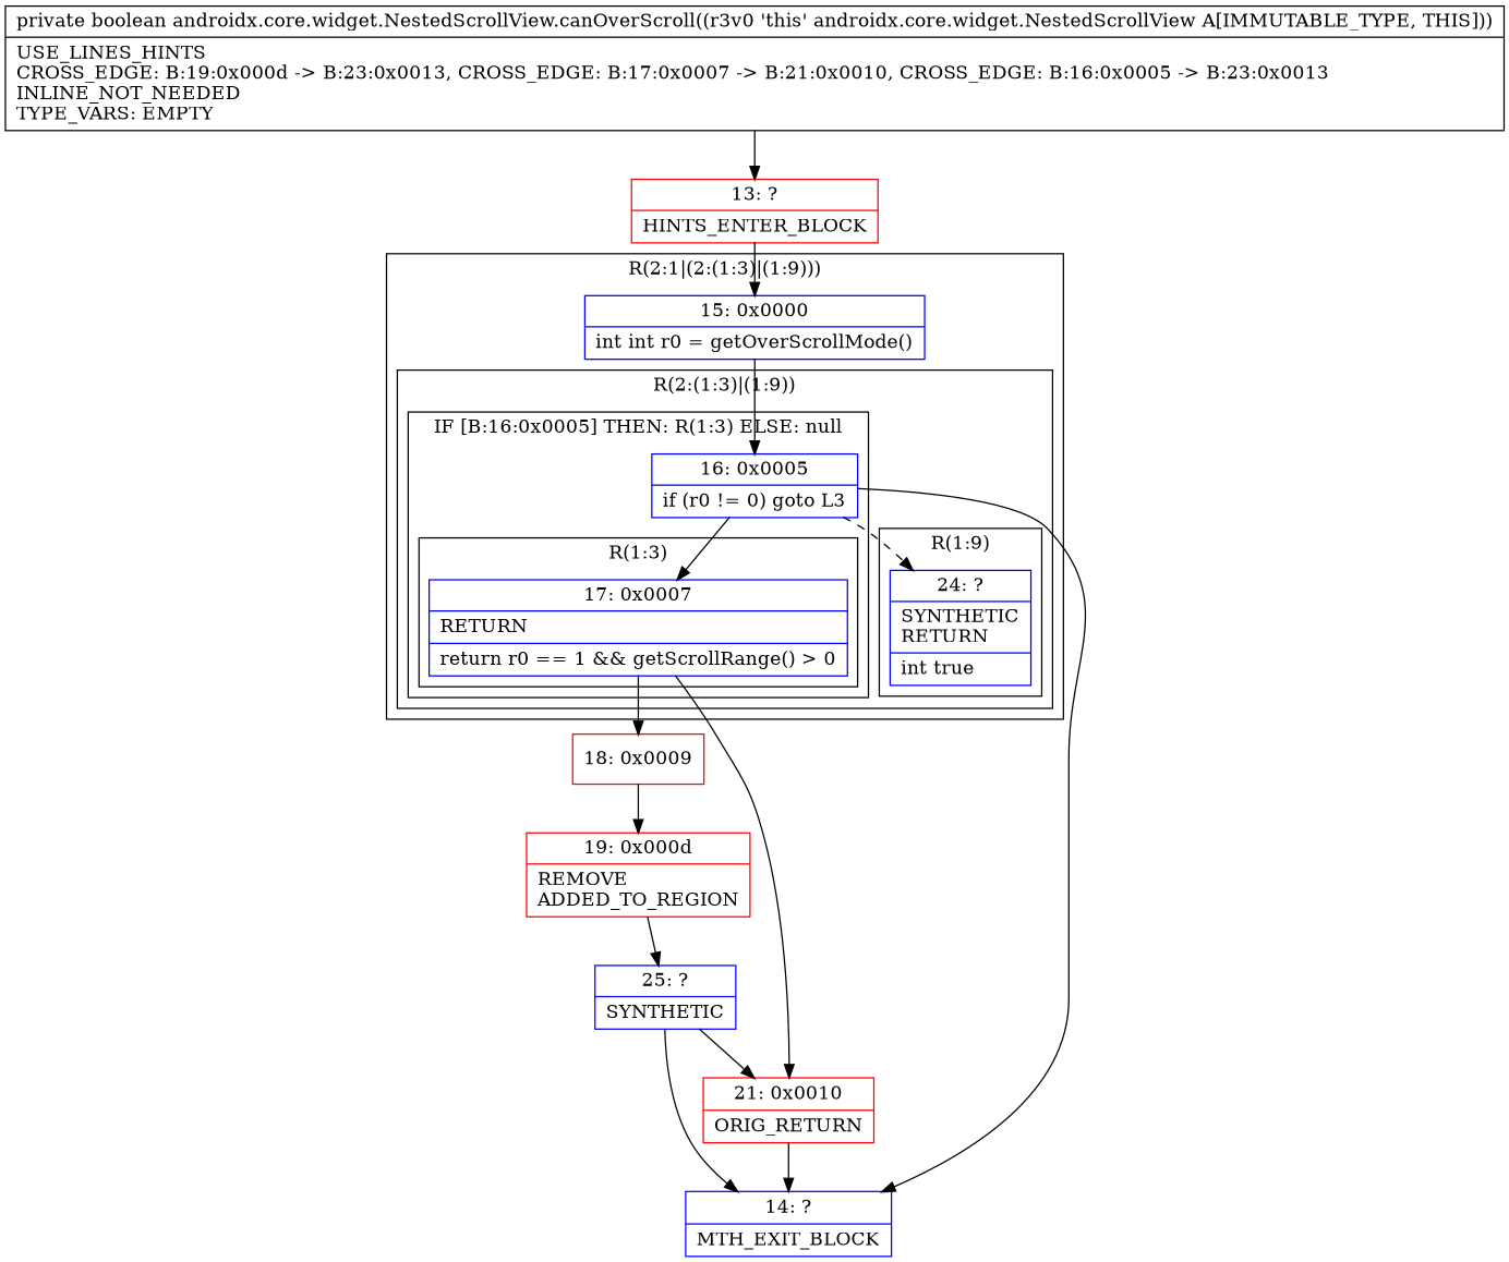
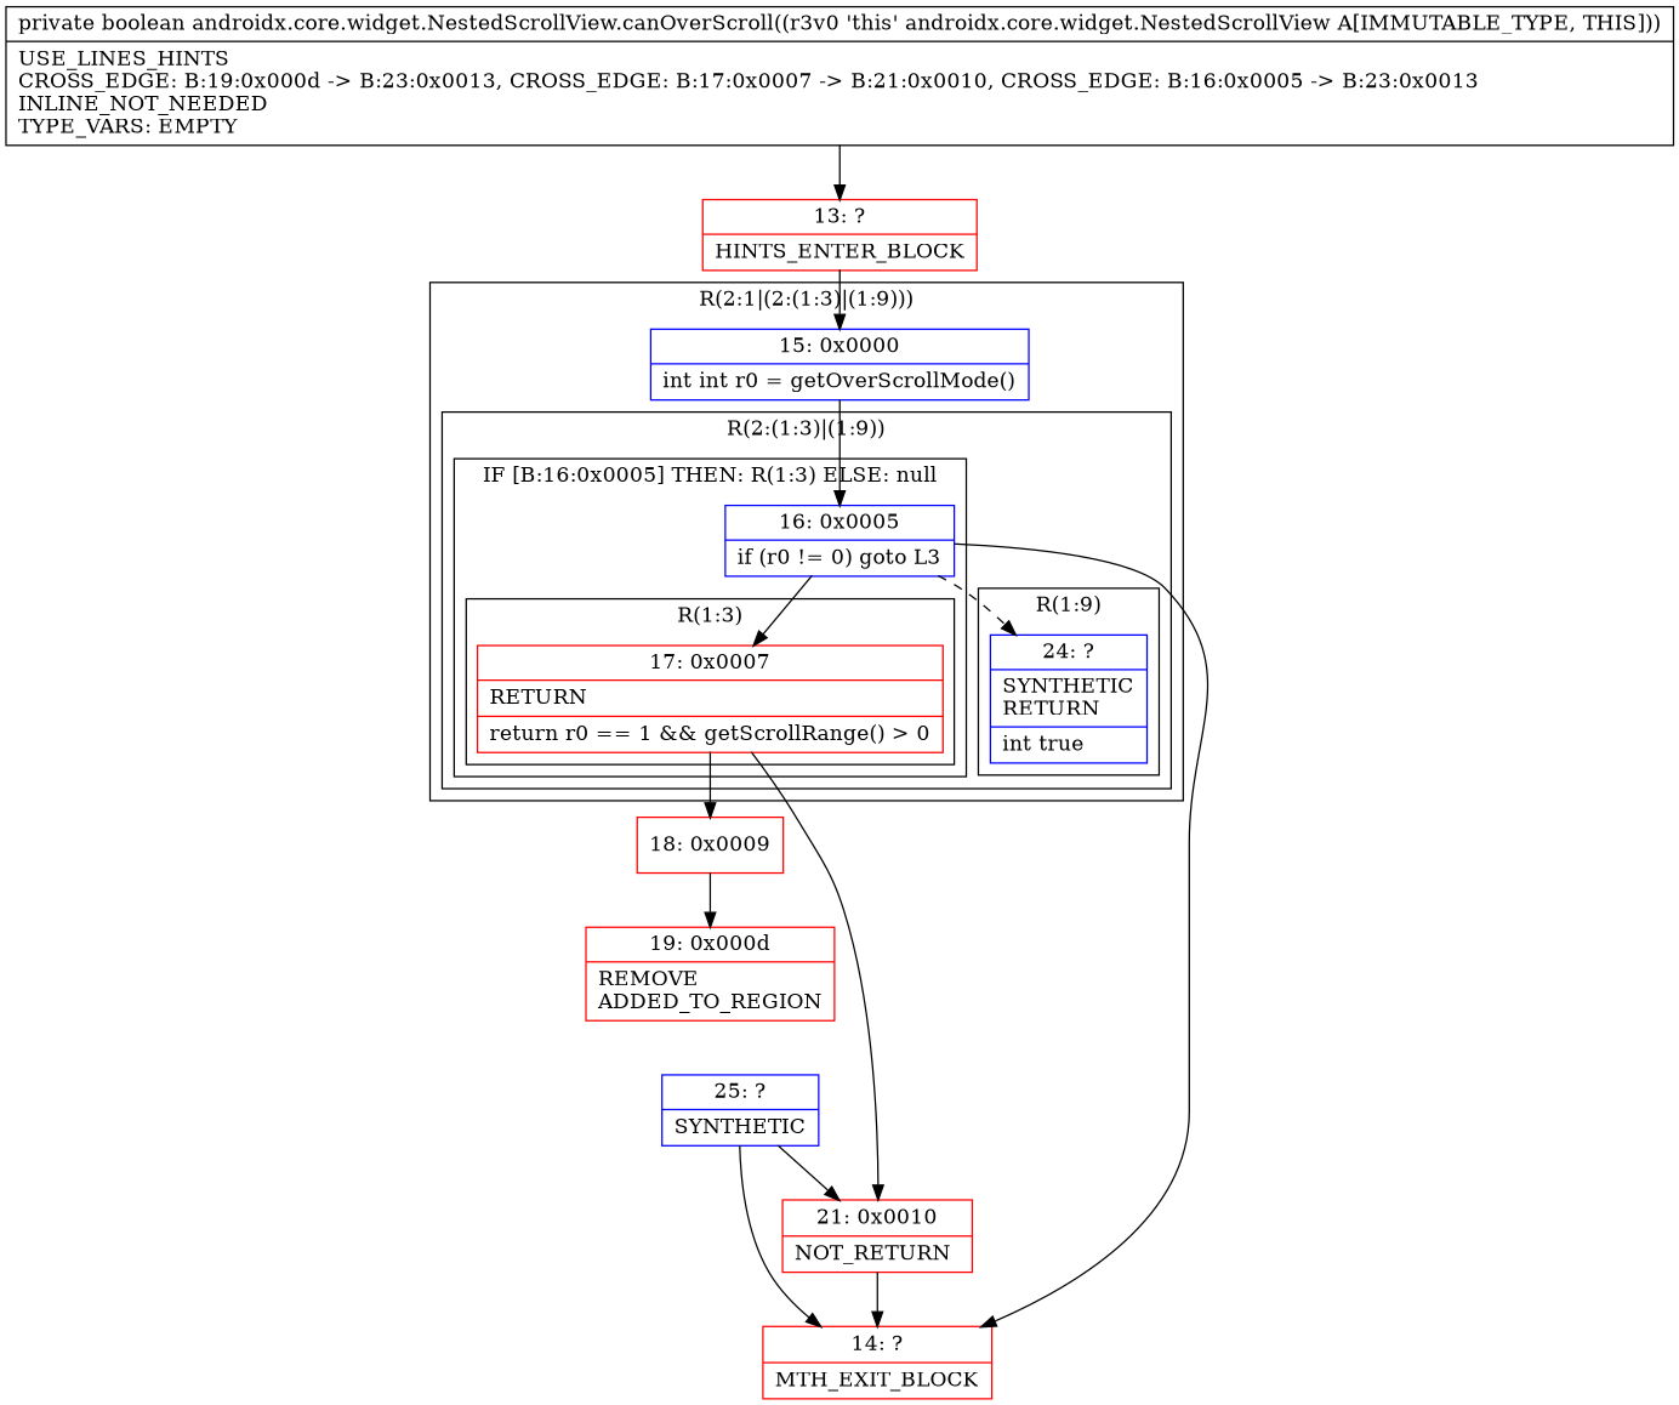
  digraph {
    node [color=blue shape=record]
-   n1 [label="{17\:\ 0x0007|RETURN\l|return r0 == 1 && getScrollRange() \> 0\l}"]
+   n1 [color=red label="{17\:\ 0x0007|RETURN\l|return r0 == 1 && getScrollRange() \> 0\l}"]
    n2 [label="{16\:\ 0x0005|if (r0 != 0) goto L3\l}"]
    n3 [label="{24\:\ ?|SYNTHETIC\lRETURN\l|int true\l}"]
    n4 [label="{15\:\ 0x0000|int int r0 = getOverScrollMode()\l}"]
    n5 [color=red label="{18\:\ 0x0009}"]
-   n6 [color=red label="{21\:\ 0x0010|ORIG_RETURN\l}"]
-   n7 [label="{14\:\ ?|MTH_EXIT_BLOCK\l}"]
+   n6 [color=red label="{21\:\ 0x0010|NOT_RETURN\l}"]
+   n7 [color=red label="{14\:\ ?|MTH_EXIT_BLOCK\l}"]
    n8 [color=red label="{19\:\ 0x000d|REMOVE\lADDED_TO_REGION\l}"]
    n9 [color=red label="{13\:\ ?|HINTS_ENTER_BLOCK\l}"]
    n10 [label="{25\:\ ?|SYNTHETIC\l}"]
    n11 [label="{private boolean androidx.core.widget.NestedScrollView.canOverScroll((r3v0 'this' androidx.core.widget.NestedScrollView A[IMMUTABLE_TYPE, THIS]))  | USE_LINES_HINTS\lCROSS_EDGE: B:19:0x000d \-\> B:23:0x0013, CROSS_EDGE: B:17:0x0007 \-\> B:21:0x0010, CROSS_EDGE: B:16:0x0005 \-\> B:23:0x0013\lINLINE_NOT_NEEDED\lTYPE_VARS: EMPTY\l}" color=""]
    subgraph cluster_1 {
      label="R(2:1|(2:(1:3)|(1:9)))"
      n4
      subgraph cluster_2 {
        label="R(2:(1:3)|(1:9))"
        subgraph cluster_3 {
          label="IF [B:16:0x0005] THEN: R(1:3) ELSE: null"
          n2
          subgraph cluster_4 {
            label="R(1:3)"
            n1
          }
        }
        subgraph cluster_5 {
          label="R(1:9)"
          n3
        }
      }
    }
    n1 -> n5
    n1 -> n6
    n2 -> n1
    n2 -> n3 [style=dashed]
    n2 -> n7
    n4 -> n2
    n5 -> n8
    n6 -> n7
-   n8 -> n10
    n9 -> n4
    n10 -> n6
    n10 -> n7
    n11 -> n9
  }
